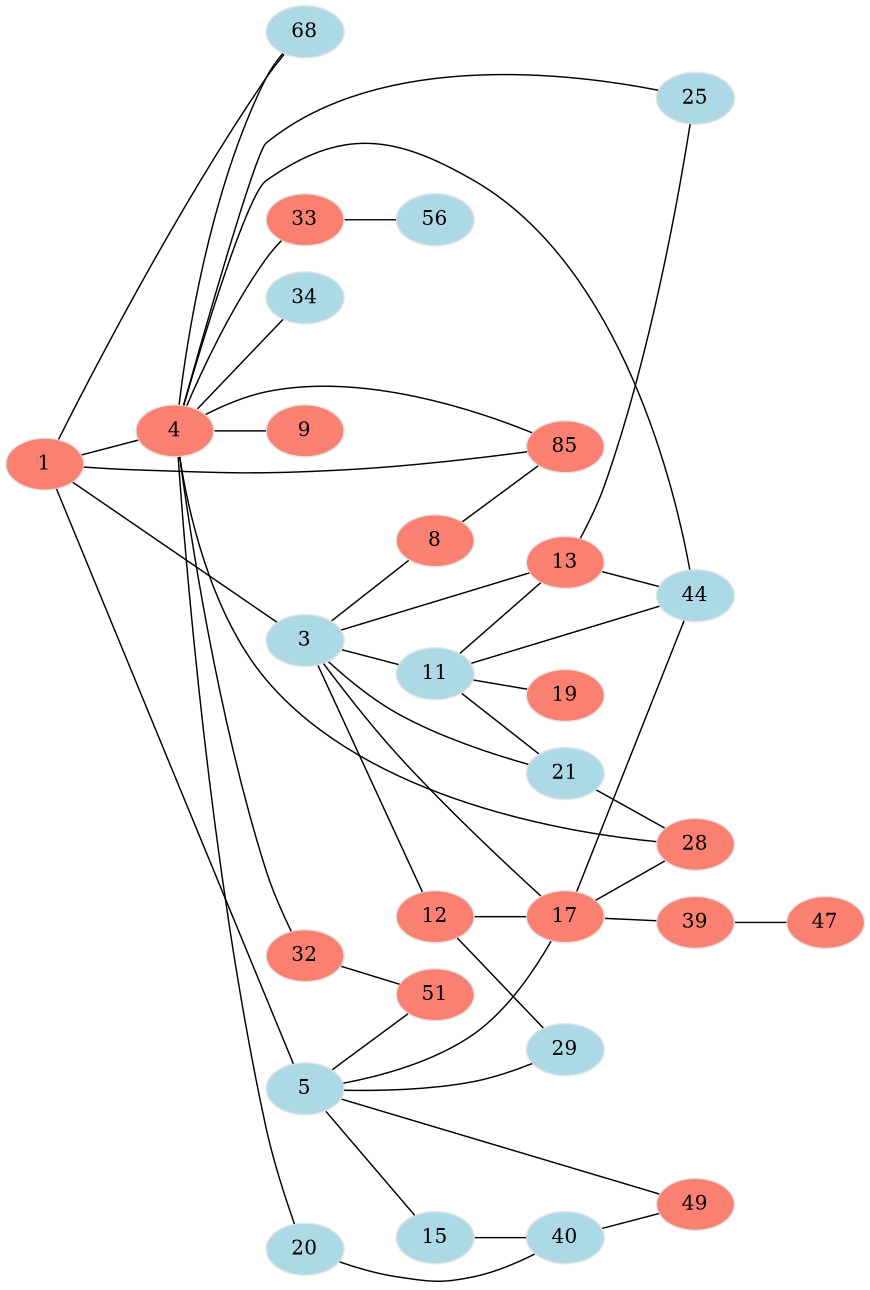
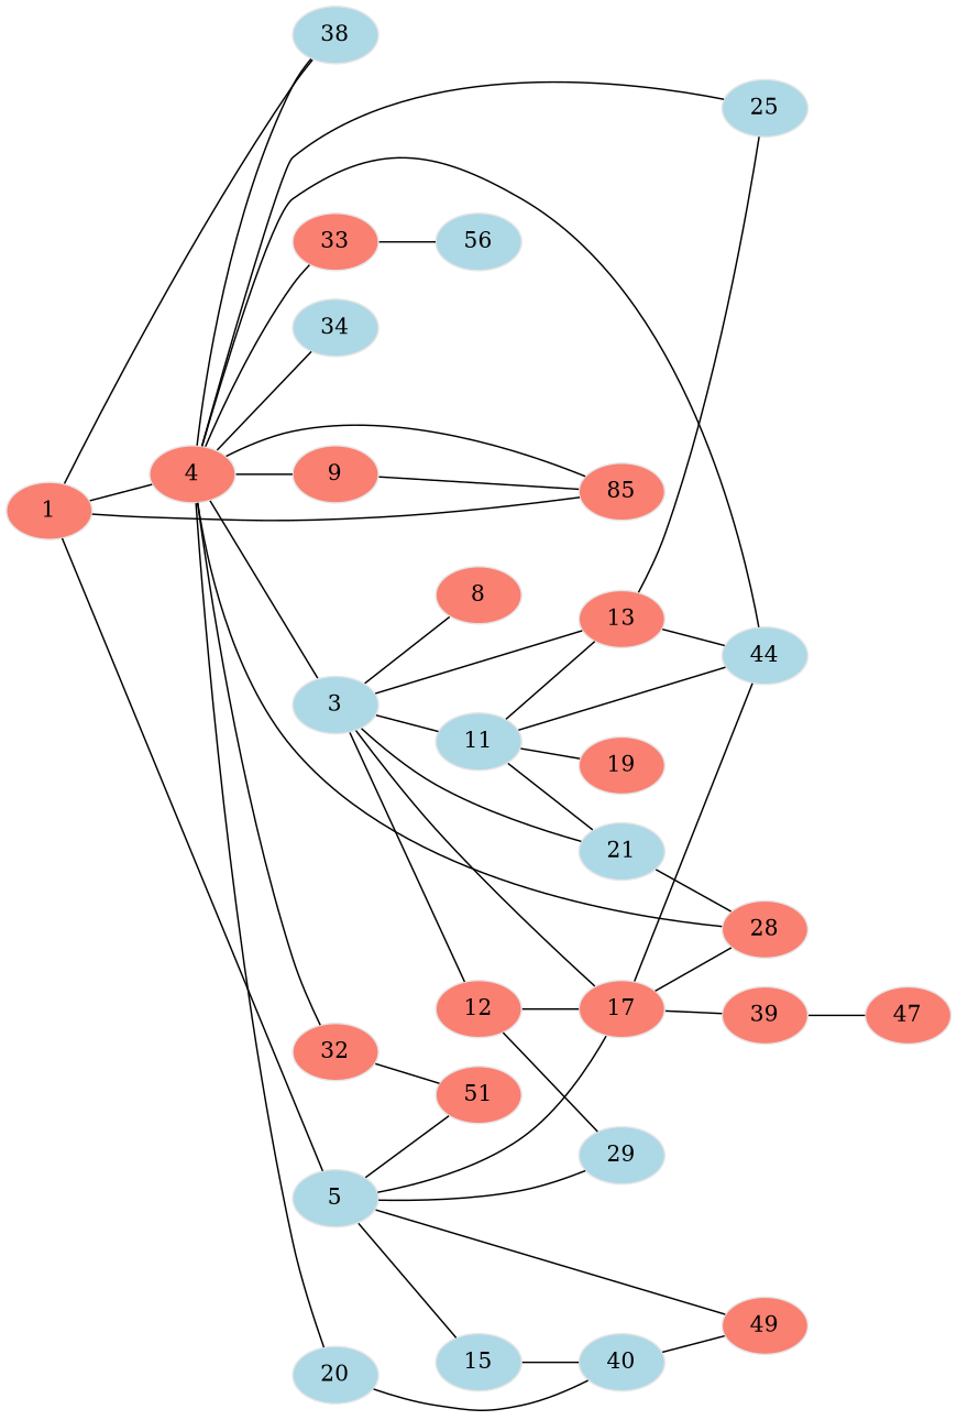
  graph {
    rankdir=LR
    node [color=gray90 fillcolor=salmon style=filled]
    1 [super="+2"]
    3 [fillcolor=lightblue super="+6"]
    4 [super="+8+18+22+31"]
    5 [fillcolor=lightblue super="+53+16+14"]
-   38 [fillcolor=lightblue label=68]
+   38 [fillcolor=lightblue]
    n6 [label=85]
    n7 [label=8 super="+10+42"]
    11 [fillcolor=lightblue super="+30"]
    12 [super="+50"]
    13
    17 [super="+23"]
    21 [fillcolor=lightblue super="+48"]
    9 [super="+27"]
    20 [fillcolor=lightblue super="+26"]
    25 [fillcolor=lightblue super="+43"]
    28 [super="+37+58"]
    32
    33 [super="+46+36"]
    34 [fillcolor=lightblue]
    44 [fillcolor=lightblue super="+55"]
    49
    15 [fillcolor=lightblue]
    29 [fillcolor=lightblue]
    51
    19 [super="+54"]
    39 [super="+41"]
    40 [fillcolor=lightblue]
    56 [fillcolor=lightblue]
    47
-   1 -- 3
+   4 -- 3
    1 -- 4 [weight=2]
    1 -- 5
    1 -- 38
    1 -- n6
    3 -- n7
    3 -- 11
    3 -- 12
    3 -- 13
    3 -- 17
    3 -- 21
    4 -- 38
    4 -- n6
    4 -- 9 [weight=2]
    4 -- 20
    4 -- 25 [weight=2]
    4 -- 28
    4 -- 32
    4 -- 33
    4 -- 34
    4 -- 44
    5 -- 17
    5 -- 49
    5 -- 15
    5 -- 29
    5 -- 51
-   n7 -- n6
+   9 -- n6
    11 -- 13
    11 -- 21
    11 -- 44
    11 -- 19
    12 -- 17
    12 -- 29
    13 -- 25
    13 -- 44
    17 -- 28
    17 -- 44
    17 -- 39
    21 -- 28
    20 -- 40
    32 -- 51
    33 -- 56
    15 -- 40
    39 -- 47
    40 -- 49
  }
